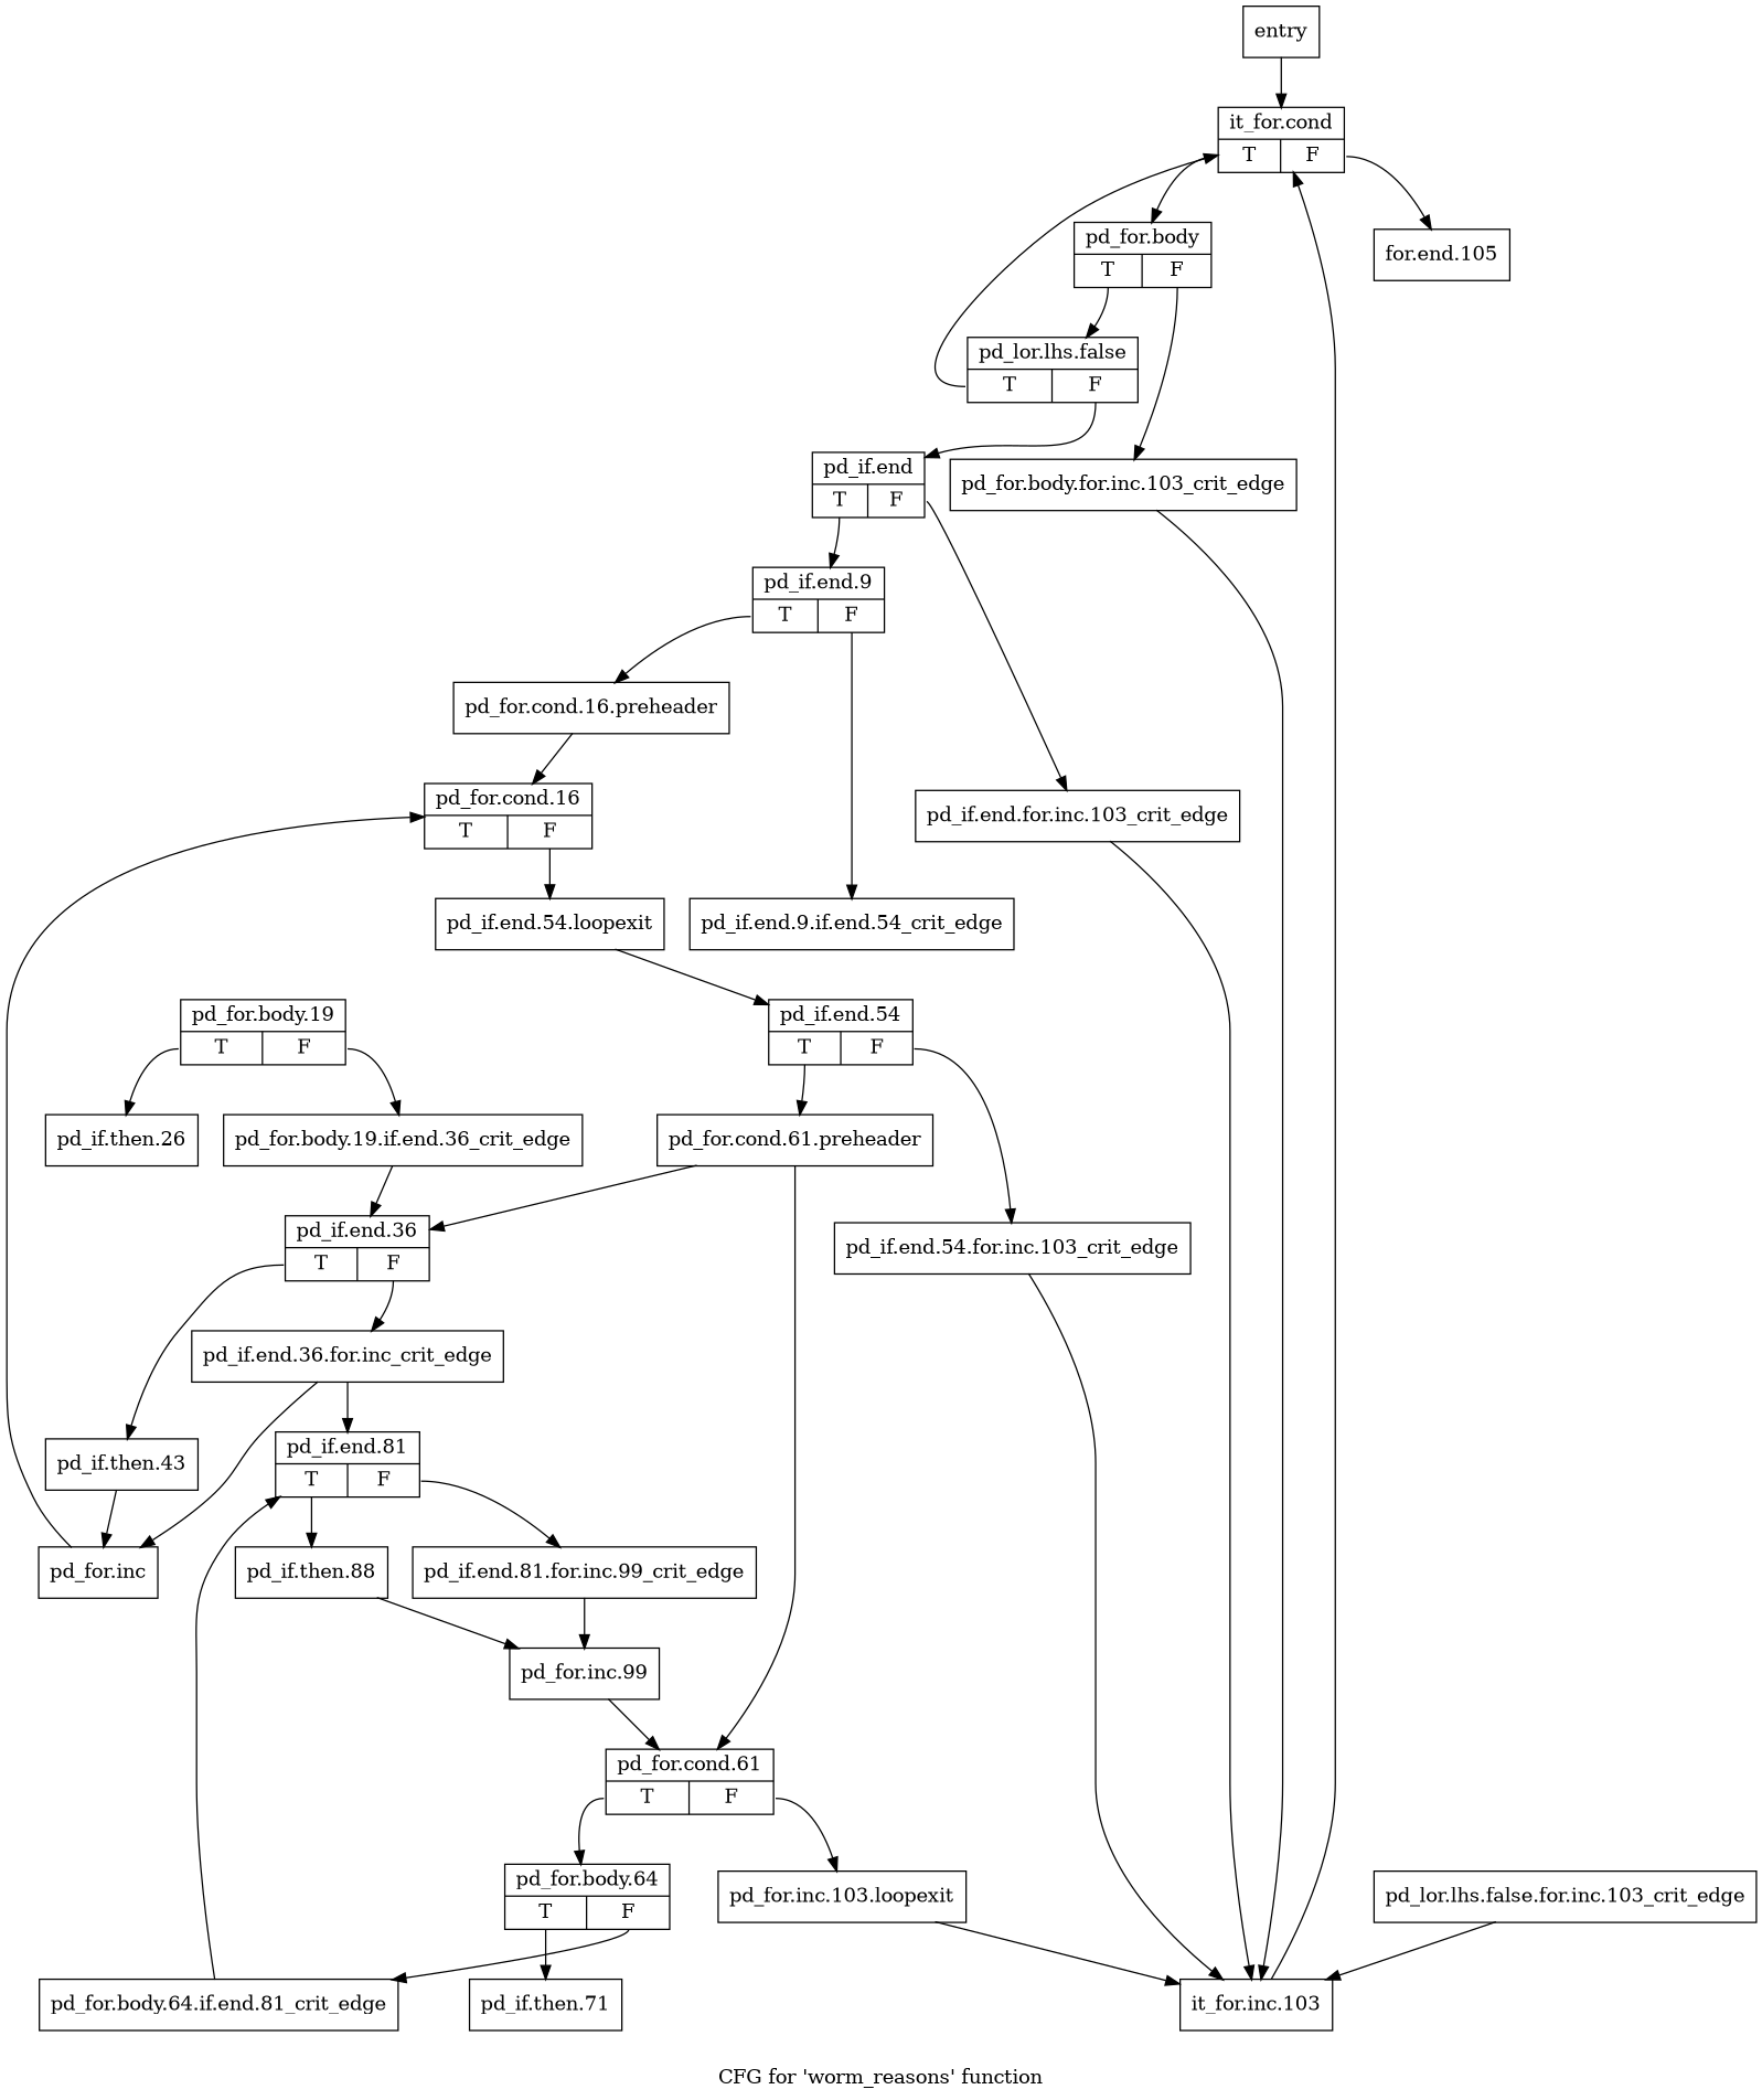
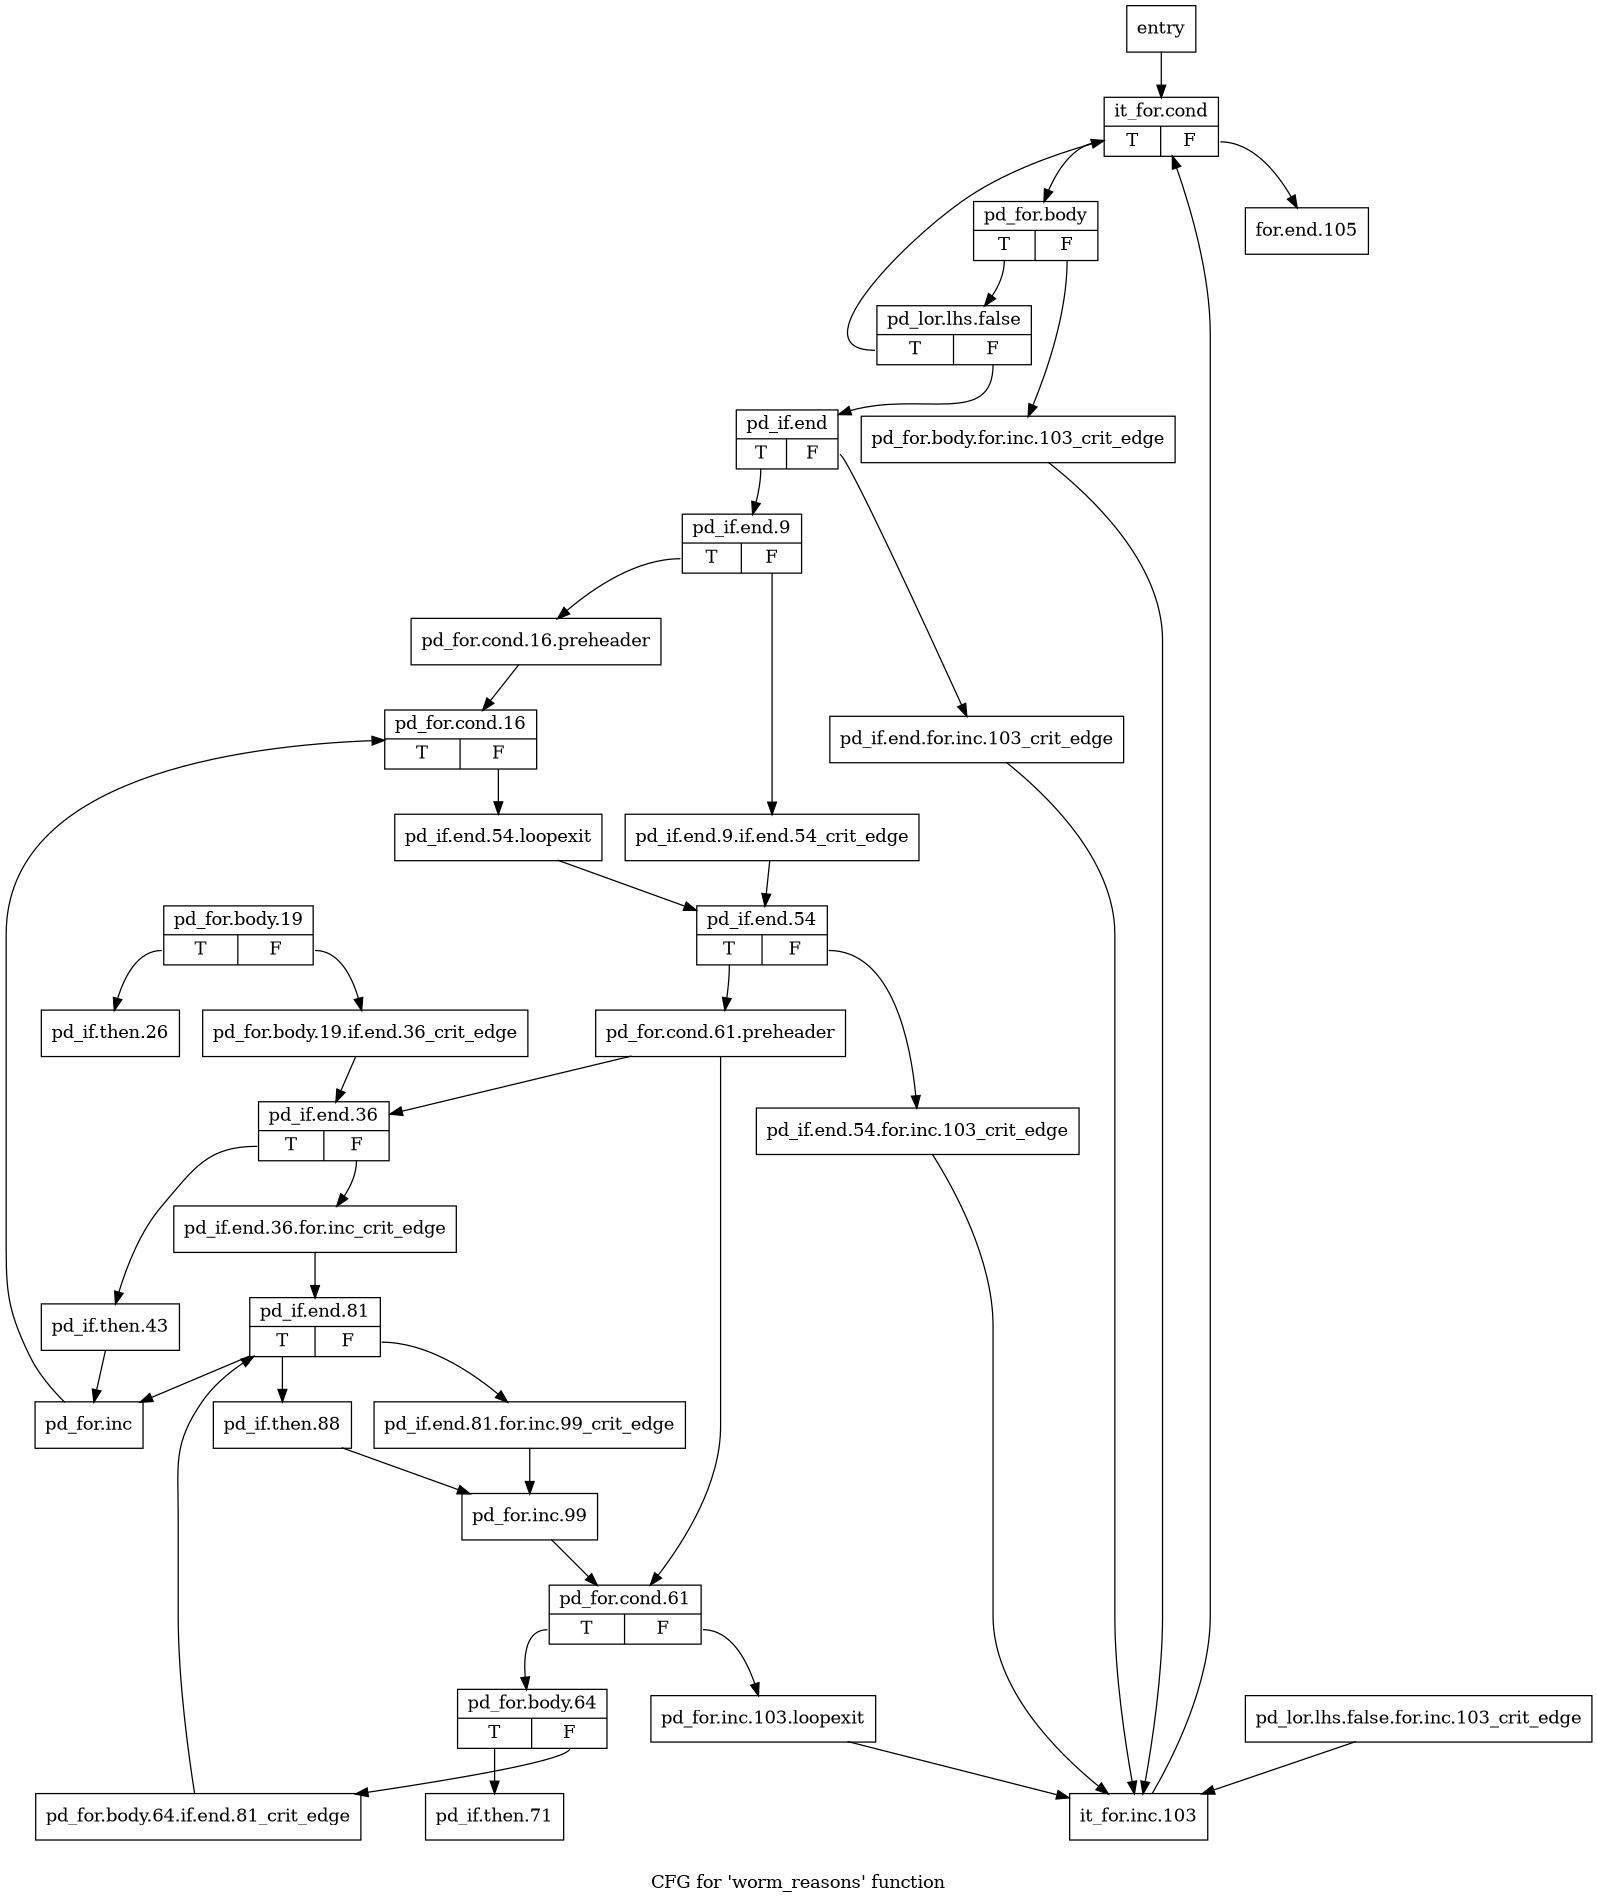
  digraph {
    label="CFG for 'worm_reasons' function"
    node [shape=record]
    n1 [label="{entry}"]
    n2 [label="{it_for.cond|{<s0>T|<s1>F}}"]
    n3 [label="{pd_for.body|{<s0>T|<s1>F}}"]
    n4 [label="{for.end.105}"]
    n5 [label="{pd_lor.lhs.false|{<s0>T|<s1>F}}"]
    n6 [label="{pd_for.body.for.inc.103_crit_edge}"]
    n7 [label="{pd_if.end|{<s0>T|<s1>F}}"]
    n8 [label="{it_for.inc.103}"]
    n9 [label="{pd_lor.lhs.false.for.inc.103_crit_edge}"]
    n10 [label="{pd_if.end.9|{<s0>T|<s1>F}}"]
    n11 [label="{pd_if.end.for.inc.103_crit_edge}"]
    n12 [label="{pd_for.cond.16.preheader}"]
    n13 [label="{pd_if.end.9.if.end.54_crit_edge}"]
    n14 [label="{pd_for.cond.16|{<s0>T|<s1>F}}"]
    n15 [label="{pd_if.end.54|{<s0>T|<s1>F}}"]
    n16 [label="{pd_if.end.54.loopexit}"]
    n17 [label="{pd_for.cond.61.preheader}"]
    n18 [label="{pd_if.end.54.for.inc.103_crit_edge}"]
    n19 [label="{pd_if.end.36|{<s0>T|<s1>F}}"]
    n20 [label="{pd_for.cond.61|{<s0>T|<s1>F}}"]
    n21 [label="{pd_for.body.19|{<s0>T|<s1>F}}"]
    n22 [label="{pd_if.then.26}"]
    n23 [label="{pd_for.body.19.if.end.36_crit_edge}"]
    n24 [label="{pd_if.then.43}"]
    n25 [label="{pd_if.end.36.for.inc_crit_edge}"]
    n26 [label="{pd_for.inc}"]
    n27 [label="{pd_if.end.81|{<s0>T|<s1>F}}"]
    n28 [label="{pd_for.body.64|{<s0>T|<s1>F}}"]
    n29 [label="{pd_for.inc.103.loopexit}"]
    n30 [label="{pd_if.then.71}"]
    n31 [label="{pd_for.body.64.if.end.81_crit_edge}"]
    n32 [label="{pd_if.then.88}"]
    n33 [label="{pd_if.end.81.for.inc.99_crit_edge}"]
    n34 [label="{pd_for.inc.99}"]
    n1 -> n2
    n2 -> n3 [tailport=s0]
    n2 -> n4 [tailport=s1]
    n3 -> n5 [tailport=s0]
    n3 -> n6 [tailport=s1]
    n5 -> n2 [tailport=s0]
    n5 -> n7 [tailport=s1]
    n6 -> n8
    n7 -> n10 [tailport=s0]
    n7 -> n11 [tailport=s1]
    n8 -> n2
    n9 -> n8
    n10 -> n12 [tailport=s0]
    n10 -> n13 [tailport=s1]
    n11 -> n8
    n12 -> n14
+   n13 -> n15
    n14 -> n16 [tailport=s1]
    n15 -> n17 [tailport=s0]
    n15 -> n18 [tailport=s1]
    n16 -> n15
    n17 -> n19
    n17 -> n20
    n18 -> n8
    n19 -> n24 [tailport=s0]
    n19 -> n25 [tailport=s1]
    n20 -> n28 [tailport=s0]
    n20 -> n29 [tailport=s1]
    n21 -> n22 [tailport=s0]
    n21 -> n23 [tailport=s1]
    n23 -> n19
    n24 -> n26
-   n25 -> n26
+   n27 -> n26
    n25 -> n27
    n26 -> n14
    n27 -> n32 [tailport=s0]
    n27 -> n33 [tailport=s1]
    n28 -> n30 [tailport=s0]
    n28 -> n31 [tailport=s1]
    n29 -> n8
    n31 -> n27
    n32 -> n34
    n33 -> n34
    n34 -> n20
  }
